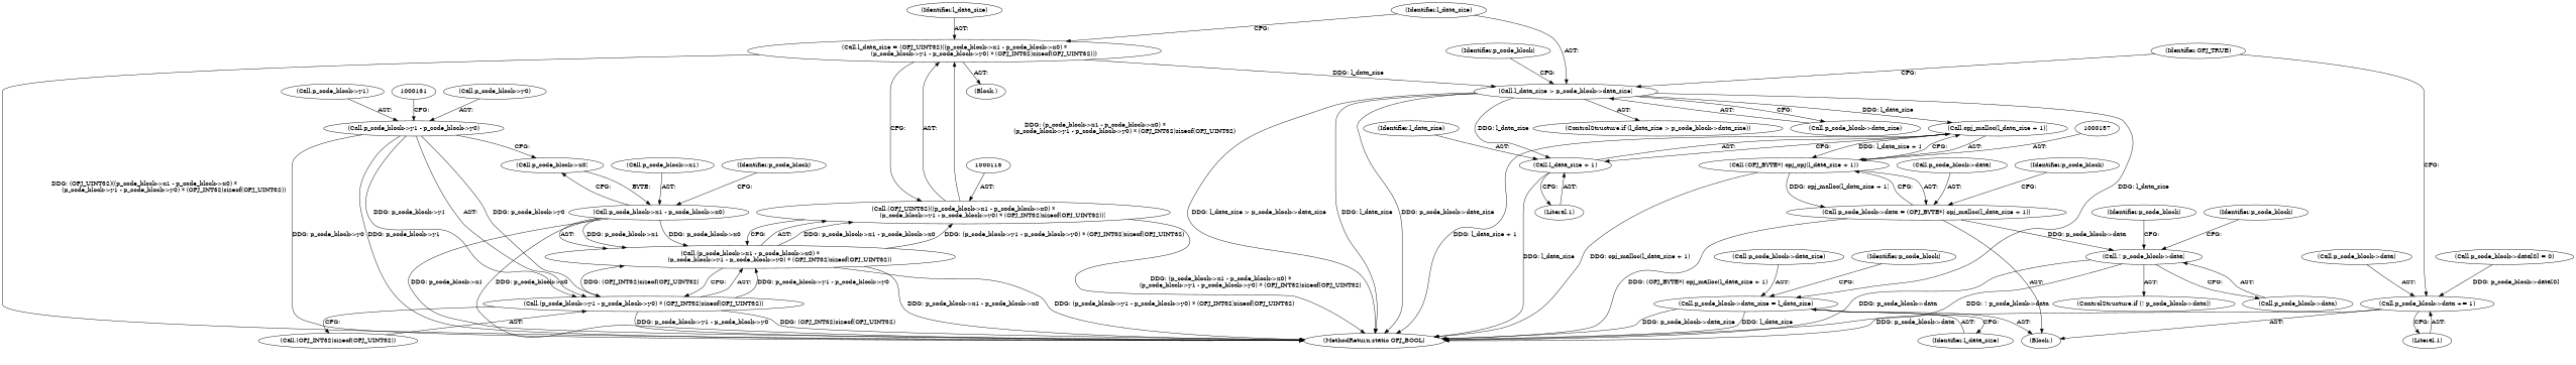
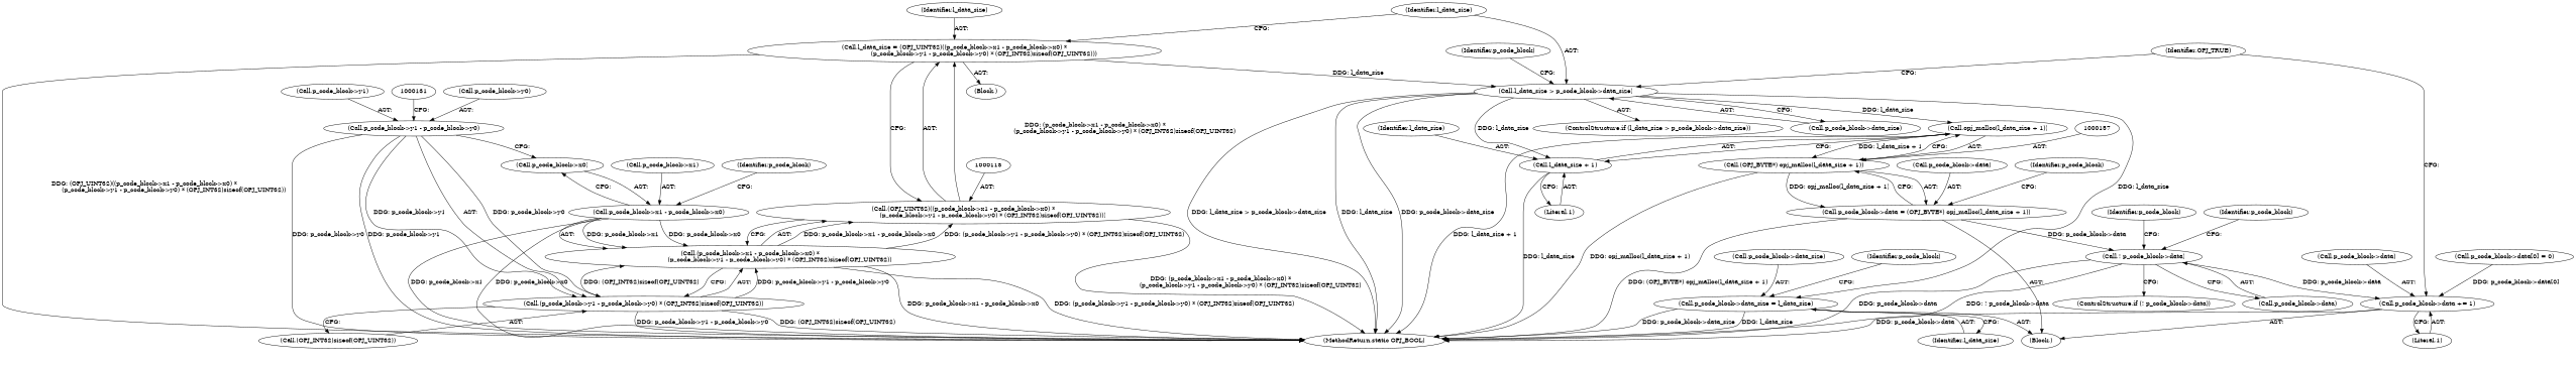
  digraph {
    n1 [label="(Call,l_data_size = (OPJ_UINT32)((p_code_block->x1 - p_code_block->x0) *\n                               (p_code_block->y1 - p_code_block->y0) * (OPJ_INT32)sizeof(OPJ_UINT32)))"]
    n2 [label="(Call,(OPJ_UINT32)((p_code_block->x1 - p_code_block->x0) *\n                               (p_code_block->y1 - p_code_block->y0) * (OPJ_INT32)sizeof(OPJ_UINT32)))"]
    n3 [label="(Call,l_data_size > p_code_block->data_size)"]
    n4 [label="(Block,)"]
    n5 [label="(MethodReturn,static OPJ_BOOL)"]
    n6 [label="(Call,(p_code_block->x1 - p_code_block->x0) *\n                               (p_code_block->y1 - p_code_block->y0) * (OPJ_INT32)sizeof(OPJ_UINT32))"]
    n7 [label="(Call,opj_malloc(l_data_size + 1))"]
    n8 [label="(Call,l_data_size + 1)"]
    n9 [label="(Call,p_code_block->data_size = l_data_size)"]
    n10 [label="(Call,p_code_block->data_size)"]
    n11 [label="(ControlStructure,if (l_data_size > p_code_block->data_size))"]
    n12 [label="(Call,(p_code_block->y1 - p_code_block->y0) * (OPJ_INT32)sizeof(OPJ_UINT32))"]
    n13 [label="(Call,(OPJ_INT32)sizeof(OPJ_UINT32))"]
    n14 [label="(Call,p_code_block->x1 - p_code_block->x0)"]
    n15 [label="(Call,p_code_block->x0)"]
    n16 [label="(Call,p_code_block->y1 - p_code_block->y0)"]
    n17 [label="(Call,p_code_block->y0)"]
-   n18 [label="(Call,(OPJ_BYTE*) opj_opj(l_data_size + 1))"]
+   n18 [label="(Call,(OPJ_BYTE*) opj_malloc(l_data_size + 1))"]
    n19 [label="(Literal,1)"]
    n20 [label="(Block,)"]
    n21 [label="(Identifier,l_data_size)"]
    n22 [label="(Call,p_code_block->data = (OPJ_BYTE*) opj_malloc(l_data_size + 1))"]
    n23 [label="(Call,! p_code_block->data)"]
    n24 [label="(Call,p_code_block->data += 1)"]
    n25 [label="(ControlStructure,if (! p_code_block->data))"]
    n26 [label="(Call,p_code_block->data)"]
    n27 [label="(Literal,1)"]
    n28 [label="(Identifier,OPJ_TRUE)"]
    n29 [label="(Call,p_code_block->data_size)"]
    n30 [label="(Identifier,p_code_block)"]
    n31 [label="(Call,p_code_block->data[0] = 0)"]
    n32 [label="(Identifier,p_code_block)"]
    n33 [label="(Identifier,p_code_block)"]
    n34 [label="(Call,p_code_block->data)"]
    n35 [label="(Identifier,p_code_block)"]
    n36 [label="(Call,p_code_block->x1)"]
    n37 [label="(Identifier,l_data_size)"]
    n38 [label="(Identifier,p_code_block)"]
    n39 [label="(Identifier,l_data_size)"]
    n40 [label="(Call,p_code_block->y1)"]
    n41 [label="(Identifier,p_code_block)"]
    n42 [label="(Identifier,l_data_size)"]
    n43 [label="(Call,p_code_block->data)"]
    1000113
    1000131
    1000157
    n1 -> n2 [label="CFG: "]
    n1 -> n3 [label="DDG: l_data_size"]
    n1 -> n4 [label="AST: "]
    n1 -> n5 [label="DDG: (OPJ_UINT32)((p_code_block->x1 - p_code_block->x0) *\n                               (p_code_block->y1 - p_code_block->y0) * (OPJ_INT32)sizeof(OPJ_UINT32))"]
    n2 -> n1 [label="AST: "]
    n2 -> n1 [label="DDG: (p_code_block->x1 - p_code_block->x0) *\n                               (p_code_block->y1 - p_code_block->y0) * (OPJ_INT32)sizeof(OPJ_UINT32)"]
    n2 -> n5 [label="DDG: (p_code_block->x1 - p_code_block->x0) *\n                               (p_code_block->y1 - p_code_block->y0) * (OPJ_INT32)sizeof(OPJ_UINT32)"]
    n2 -> n6 [label="CFG: "]
    n3 -> n5 [label="DDG: l_data_size > p_code_block->data_size"]
    n3 -> n5 [label="DDG: l_data_size"]
    n3 -> n5 [label="DDG: p_code_block->data_size"]
    n3 -> n7 [label="DDG: l_data_size"]
    n3 -> n8 [label="DDG: l_data_size"]
    n3 -> n9 [label="DDG: l_data_size"]
    n3 -> n10 [label="CFG: "]
    n3 -> n11 [label="AST: "]
    n6 -> n2 [label="AST: "]
    n6 -> n2 [label="DDG: p_code_block->x1 - p_code_block->x0"]
    n6 -> n2 [label="DDG: (p_code_block->y1 - p_code_block->y0) * (OPJ_INT32)sizeof(OPJ_UINT32)"]
    n6 -> n5 [label="DDG: p_code_block->x1 - p_code_block->x0"]
    n6 -> n5 [label="DDG: (p_code_block->y1 - p_code_block->y0) * (OPJ_INT32)sizeof(OPJ_UINT32)"]
    n6 -> n12 [label="CFG: "]
    n7 -> n5 [label="DDG: l_data_size + 1"]
    n7 -> n8 [label="CFG: "]
    n7 -> n18 [label="AST: "]
    n7 -> n18 [label="DDG: l_data_size + 1"]
    n8 -> n5 [label="DDG: l_data_size"]
    n8 -> n7 [label="AST: "]
    n8 -> n19 [label="CFG: "]
    n9 -> n5 [label="DDG: l_data_size"]
    n9 -> n5 [label="DDG: p_code_block->data_size"]
    n9 -> n20 [label="AST: "]
    n9 -> n21 [label="CFG: "]
    n10 -> n3 [label="AST: "]
    n12 -> n5 [label="DDG: (OPJ_INT32)sizeof(OPJ_UINT32)"]
    n12 -> n5 [label="DDG: p_code_block->y1 - p_code_block->y0"]
    n12 -> n6 [label="AST: "]
    n12 -> n6 [label="DDG: p_code_block->y1 - p_code_block->y0"]
    n12 -> n6 [label="DDG: (OPJ_INT32)sizeof(OPJ_UINT32)"]
    n12 -> n13 [label="CFG: "]
    n13 -> n12 [label="AST: "]
    n14 -> n5 [label="DDG: p_code_block->x0"]
    n14 -> n5 [label="DDG: p_code_block->x1"]
    n14 -> n6 [label="AST: "]
    n14 -> n6 [label="DDG: p_code_block->x1"]
    n14 -> n6 [label="DDG: p_code_block->x0"]
    n14 -> n15 [label="CFG: "]
-   n15 -> n14 [label="BYTE: "]
+   n15 -> n14 [label="AST: "]
    n16 -> n5 [label="DDG: p_code_block->y0"]
    n16 -> n5 [label="DDG: p_code_block->y1"]
    n16 -> n12 [label="AST: "]
    n16 -> n12 [label="DDG: p_code_block->y1"]
    n16 -> n12 [label="DDG: p_code_block->y0"]
    n16 -> n15 [label="CFG: "]
    n17 -> n16 [label="AST: "]
    n18 -> n5 [label="DDG: opj_malloc(l_data_size + 1)"]
    n18 -> n7 [label="CFG: "]
    n18 -> n22 [label="AST: "]
    n18 -> n22 [label="DDG: opj_malloc(l_data_size + 1)"]
    n19 -> n8 [label="AST: "]
    n21 -> n9 [label="AST: "]
    n22 -> n5 [label="DDG: (OPJ_BYTE*) opj_malloc(l_data_size + 1)"]
    n22 -> n18 [label="CFG: "]
    n22 -> n20 [label="AST: "]
    n22 -> n23 [label="DDG: p_code_block->data"]
    n23 -> n5 [label="DDG: p_code_block->data"]
    n23 -> n5 [label="DDG: ! p_code_block->data"]
-   n23 -> n25 [label="AST: "]
+   n23 -> n24 [label="DDG: p_code_block->data"]
+   n23 -> n25 [label="CFG: "]
    n23 -> n26 [label="CFG: "]
    n24 -> n5 [label="DDG: p_code_block->data"]
    n24 -> n20 [label="AST: "]
    n24 -> n27 [label="CFG: "]
    n26 -> n23 [label="AST: "]
    n27 -> n24 [label="AST: "]
    n28 -> n3 [label="CFG: "]
    n28 -> n24 [label="CFG: "]
    n29 -> n9 [label="AST: "]
    n30 -> n23 [label="CFG: "]
    n31 -> n24 [label="DDG: p_code_block->data[0]"]
    n32 -> n14 [label="CFG: "]
    n33 -> n23 [label="CFG: "]
    n34 -> n22 [label="AST: "]
    n35 -> n3 [label="CFG: "]
    n36 -> n14 [label="AST: "]
    n37 -> n8 [label="AST: "]
    n38 -> n22 [label="CFG: "]
    n39 -> n1 [label="CFG: "]
    n39 -> n3 [label="AST: "]
    n40 -> n16 [label="AST: "]
    n41 -> n9 [label="CFG: "]
    n42 -> n1 [label="AST: "]
    n43 -> n24 [label="AST: "]
    1000113 -> n2 [label="AST: "]
    1000131 -> n16 [label="CFG: "]
    1000157 -> n18 [label="AST: "]
  }
